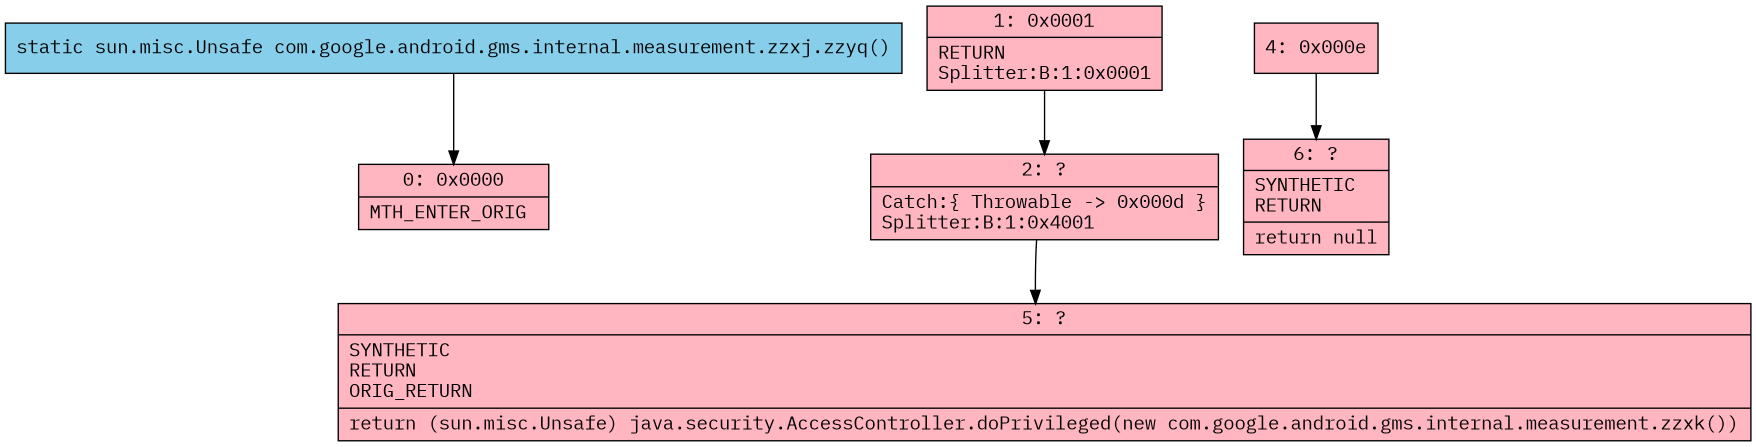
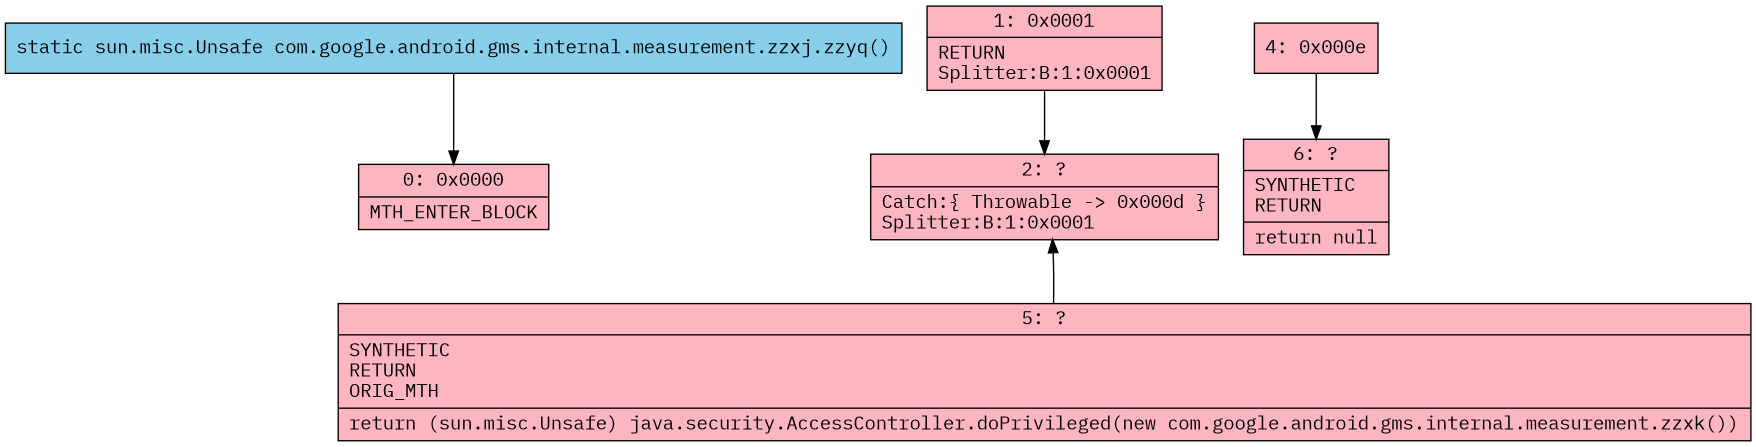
  digraph {
    fontname="IBM Plex Mono"
    node [fillcolor=lightpink fontname="IBM Plex Mono" shape=record style=filled]
    edge [fontname="IBM Plex Mono"]
-   n1 [label="{0\:\ 0x0000|MTH_ENTER_ORIG\l}"]
+   n1 [label="{0\:\ 0x0000|MTH_ENTER_BLOCK\l}"]
    n2 [label="{1\:\ 0x0001|RETURN\lSplitter:B:1:0x0001\l}"]
-   n3 [label="{2\:\ ?|Catch:\{ Throwable \-\> 0x000d \}\lSplitter:B:1:0x4001\l}"]
-   n4 [label="{5\:\ ?|SYNTHETIC\lRETURN\lORIG_RETURN\l|return (sun.misc.Unsafe) java.security.AccessController.doPrivileged(new com.google.android.gms.internal.measurement.zzxk())\l}"]
+   n3 [label="{2\:\ ?|Catch:\{ Throwable \-\> 0x000d \}\lSplitter:B:1:0x0001\l}"]
+   n4 [label="{5\:\ ?|SYNTHETIC\lRETURN\lORIG_MTH\l|return (sun.misc.Unsafe) java.security.AccessController.doPrivileged(new com.google.android.gms.internal.measurement.zzxk())\l}"]
    n5 [label="{4\:\ 0x000e}"]
    n6 [label="{6\:\ ?|SYNTHETIC\lRETURN\l|return null\l}"]
    n7 [fillcolor=skyblue label="{static sun.misc.Unsafe com.google.android.gms.internal.measurement.zzxj.zzyq() }"]
    n2 -> n3
-   n3 -> n4
+   n4 -> n3
    n5 -> n6
    n7 -> n1
  }
